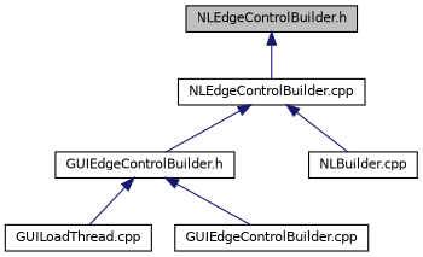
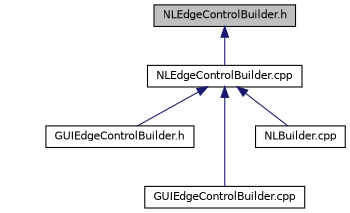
  digraph {
    node [color=black fillcolor=white fontname=Helvetica fontsize=10 shape=record style=filled]
    edge [color=midnightblue dir=back fontname=Helvetica fontsize=10 labelfontname=Helvetica labelfontsize=10 style=solid]
    n1 [fillcolor=grey75 fontcolor=black height=0.2 label="NLEdgeControlBuilder.h" width=0.4]
    n2 [height=0.2 label="NLEdgeControlBuilder.cpp" width=0.4]
    n3 [height=0.2 label="GUIEdgeControlBuilder.h" width=0.4]
-   n4 [height=0.2 label="GUILoadThread.cpp" width=0.4]
    n5 [height=0.2 label="GUIEdgeControlBuilder.cpp" width=0.4]
    n6 [height=0.2 label="NLBuilder.cpp" width=0.4]
    n1 -> n2
    n2 -> n3
    n2 -> n6
-   n3 -> n4
-   n3 -> n5
+   n2 -> n5
  }
